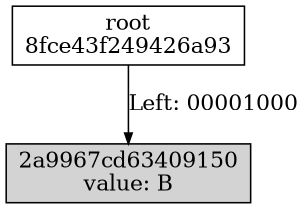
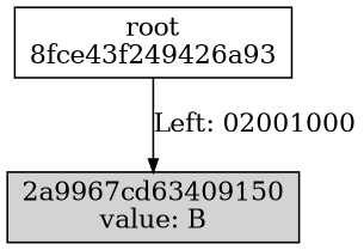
  digraph {
    node [ordering=out shape=box style=filled]
    n1 [fillcolor=lightgrey label="2a9967cd63409150\nvalue: B"]
    n2 [fillcolor=white label="root\n8fce43f249426a93"]
    subgraph sub_1 {
      rank=same
      n1
    }
    subgraph sub_2 {
      rank=same
      n2
    }
-   n2 -> n1 [arrowsize=0.7 label="Left: 00001000" nojustify=true]
+   n2 -> n1 [arrowsize=0.7 label="Left: 02001000" nojustify=true]
  }
